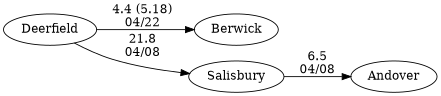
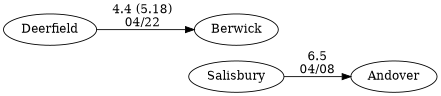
  digraph {
    rankdir=LR
    edge [random=random]
    Deerfield
    Berwick
    Salisbury
    Andover
    Deerfield -> Berwick [label="4.4 (5.18)\n04/22" weight=96]
-   Deerfield -> Salisbury [label="21.8\n04/08" weight=79]
    Salisbury -> Andover [label="6.5\n04/08" weight=94]
  }
